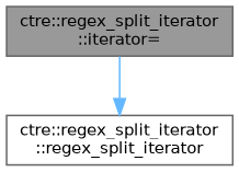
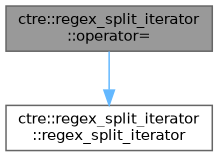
  digraph {
    rankdir=TB
    node [fontname=Helvetica fontsize=10 shape=box style=filled]
-   n1 [color=gray40 fillcolor=grey60 fontcolor=black height=0.2 label="ctre::regex_split_iterator\l::iterator=" width=0.4]
+   n1 [color=gray40 fillcolor=grey60 fontcolor=black height=0.2 label="ctre::regex_split_iterator\l::operator=" width=0.4]
    n2 [color=grey40 fillcolor=white height=0.2 label="ctre::regex_split_iterator\l::regex_split_iterator" width=0.4]
    n1 -> n2 [color=steelblue1 fontname=Helvetica fontsize=10 labelfontname=Helvetica labelfontsize=10 style=solid]
  }
